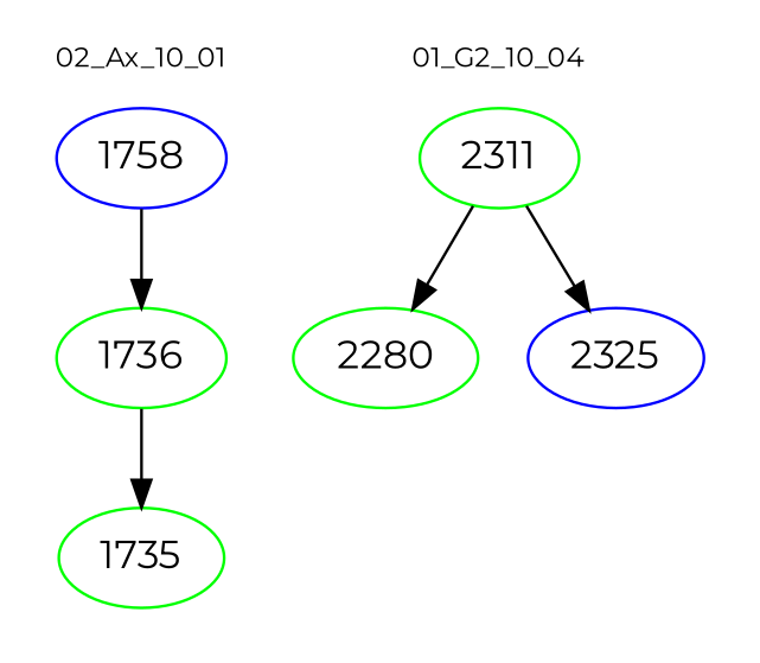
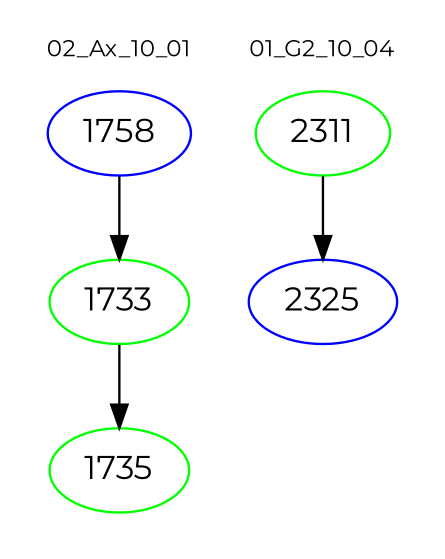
  digraph {
    fontname=Montserrat
    node [color=green fontname=Montserrat]
    edge [color=black fontname=Montserrat]
-   n1 [label=1736]
+   n1 [label=1733]
    n2 [label=1735]
    n3 [color=blue label=1758]
    n4 [label=2311]
-   n5 [label=2280]
    n6 [color=blue label=2325]
    subgraph cluster_1 {
      color=white
      fontsize=10
      label="02_Ax_10_01"
      n1
      n2
      n3
    }
    subgraph cluster_2 {
      color=white
      fontsize=10
      label="01_G2_10_04"
      n4
-     n5
      n6
    }
    n1 -> n2
    n3 -> n1
-   n4 -> n5
    n4 -> n6
  }
